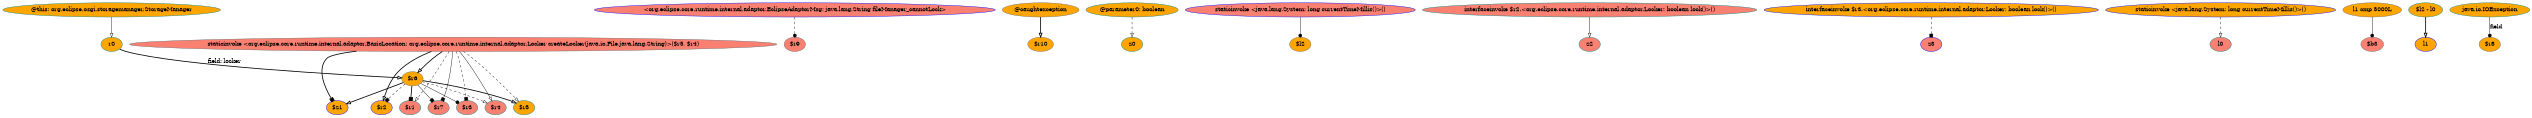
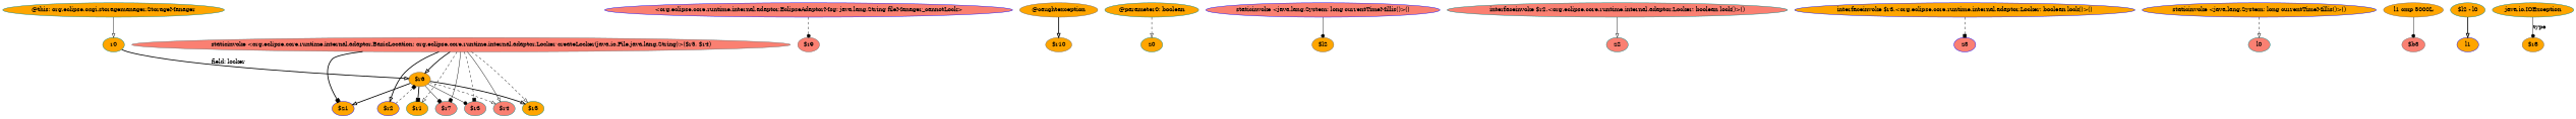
  digraph {
    node [color=teal fillcolor=orange style=filled]
    edge [arrowhead=onormal style=bold]
    n1 [color=gray40 fillcolor=salmon label="staticinvoke <org.eclipse.core.runtime.internal.adaptor.BasicLocation: org.eclipse.core.runtime.internal.adaptor.Locker createLocker(java.io.File,java.lang.String)>($r5, $r4)"]
    n2 [color=gray40 label="$r6"]
    n3 [fillcolor=salmon label="$r3"]
    n4 [label="$r5"]
-   n5 [fillcolor=salmon label="$r1"]
+   n5 [label="$r1"]
    n6 [fillcolor=salmon label="$r7"]
    n7 [color=blue label="$z1"]
    n8 [color=blue label="$r2"]
    n9 [fillcolor=salmon label="$r4"]
    n10 [color=blue fillcolor=salmon label="<org.eclipse.core.runtime.internal.adaptor.EclipseAdaptorMsg: java.lang.String fileManager_cannotLock>"]
    n11 [color=gray40 fillcolor=salmon label="$r9"]
    n12 [color=gray40 label="@caughtexception"]
    n13 [color=gray40 label="$r10"]
    n14 [label="@parameter0: boolean"]
    n15 [label=z0]
    n16 [color=blue fillcolor=salmon label="staticinvoke <java.lang.System: long currentTimeMillis()>()"]
    n17 [color=gray40 label="$l2"]
    n18 [label="@this: org.eclipse.osgi.storagemanager.StorageManager"]
    n19 [label=r0]
    n20 [fillcolor=salmon label="interfaceinvoke $r2.<org.eclipse.core.runtime.internal.adaptor.Locker: boolean lock()>()"]
    n21 [fillcolor=salmon label=z2]
    n22 [color=blue label="interfaceinvoke $r3.<org.eclipse.core.runtime.internal.adaptor.Locker: boolean lock()>()"]
    n23 [color=blue fillcolor=salmon label=z3]
    n24 [color=blue label="staticinvoke <java.lang.System: long currentTimeMillis()>()"]
    n25 [fillcolor=salmon label=l0]
    n26 [color=gray40 label="l1 cmp 5000L"]
    n27 [color=gray40 fillcolor=salmon label="$b3"]
    n28 [label="$l2 - l0"]
    n29 [color=blue label=l1]
    n30 [label="java.io.IOException"]
    n31 [color=gray40 label="$r8"]
    n1 -> n2
    n1 -> n3 [arrowhead=box style=dashed]
    n1 -> n4 [style=dashed]
    n1 -> n5 [style=dashed]
    n1 -> n6 [arrowhead=box style=solid]
    n1 -> n7 [arrowhead=box]
    n1 -> n8
    n1 -> n9 [style=solid]
    n2 -> n3 [arrowhead=dot style=solid]
    n2 -> n4
    n2 -> n5 [arrowhead=box]
    n2 -> n6 [arrowhead=box style=solid]
    n2 -> n7
-   n2 -> n8 [arrowhead=box style=dashed]
+   n8 -> n2 [arrowhead=box style=dashed]
    n2 -> n9 [style=dashed]
    n10 -> n11 [arrowhead=dot style=dashed]
    n12 -> n13
    n14 -> n15 [style=dashed]
    n16 -> n17 [arrowhead=dot style=solid]
    n18 -> n19 [style=solid]
    n19 -> n2 [label="field: locker"]
    n20 -> n21 [style=solid]
    n22 -> n23 [arrowhead=box style=dashed]
    n24 -> n25 [style=dashed]
    n26 -> n27 [arrowhead=dot style=solid]
    n28 -> n29
-   n30 -> n31 [arrowhead=dot label=field style=solid]
+   n30 -> n31 [arrowhead=dot label=type style=solid]
  }
